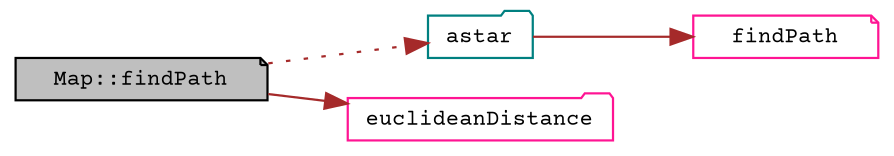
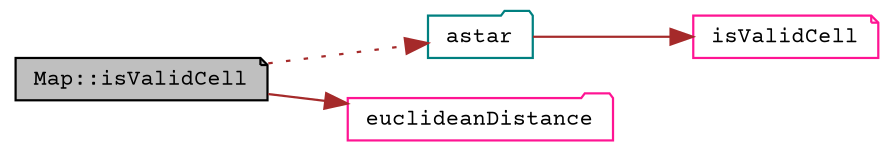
  digraph {
    fontname="Courier Prime"
    rankdir=LR
    node [color=deeppink fillcolor=white fontname="Courier Prime" fontsize=10 shape=note style=filled]
    edge [color=brown fontname="Courier Prime" fontsize=10 labelfontname=Helvetica labelfontsize=10 style=solid]
-   n1 [color=black fillcolor=grey75 fontcolor=black height=0.2 label="Map::findPath" width=0.4]
+   n1 [color=black fillcolor=grey75 fontcolor=black height=0.2 label="Map::isValidCell" width=0.4]
    n2 [color=teal height=0.2 label=astar shape=folder width=0.4]
    n3 [height=0.2 label=euclideanDistance shape=folder width=0.4]
-   n4 [height=0.2 label=findPath width=0.4]
+   n4 [height=0.2 label=isValidCell width=0.4]
    n1 -> n2 [style=dotted]
    n1 -> n3
    n2 -> n4
  }
